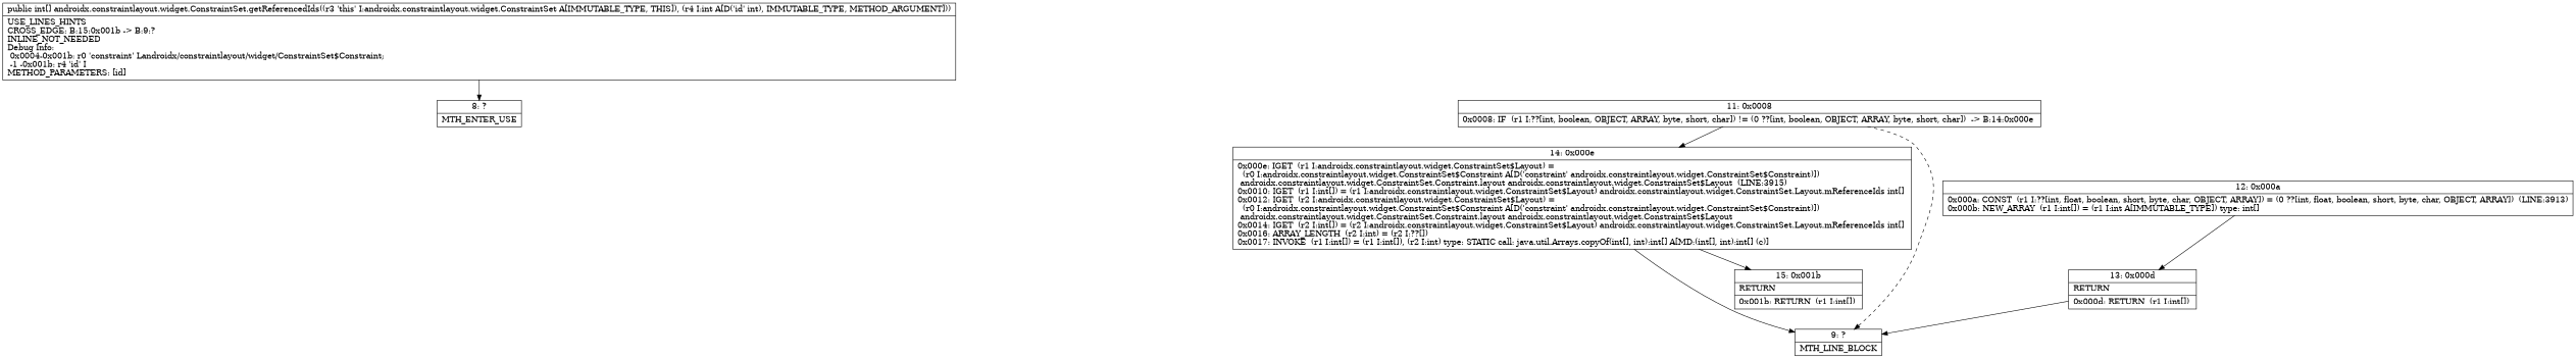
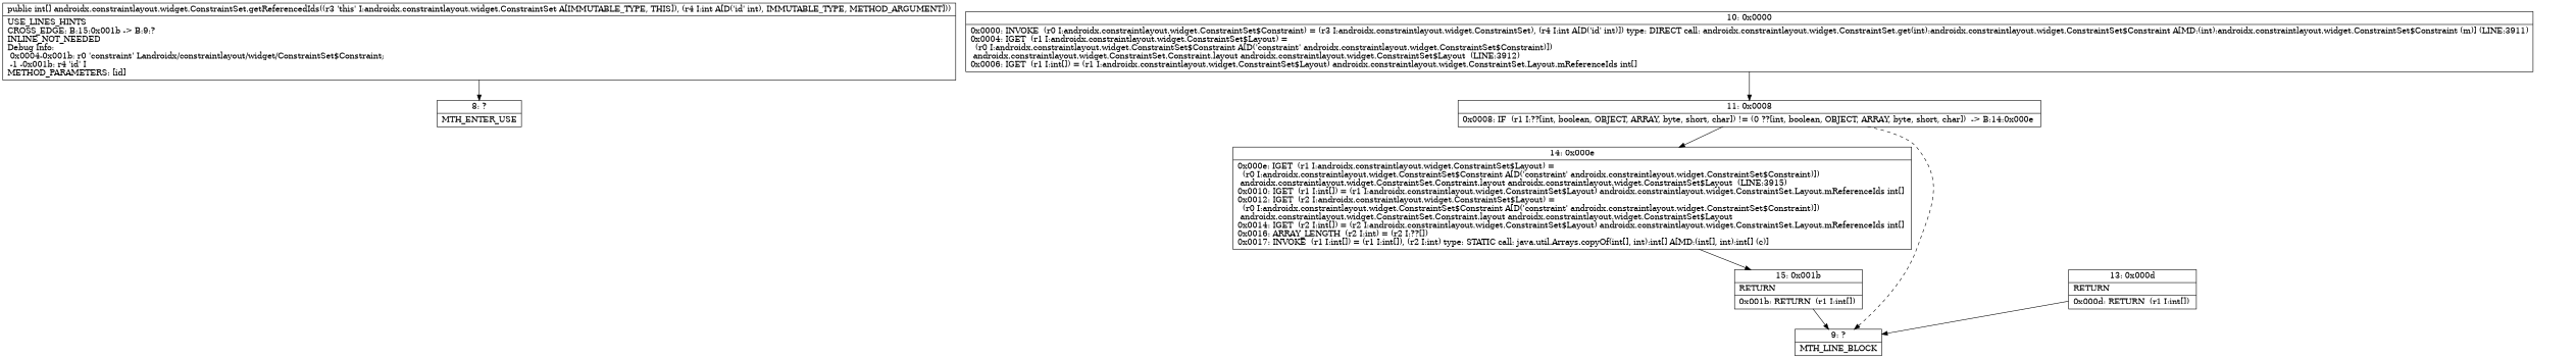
  digraph {
    node [shape=record]
    n1 [label="{8\:\ ?|MTH_ENTER_USE\l}"]
+   n2 [label="{10\:\ 0x0000|0x0000: INVOKE  (r0 I:androidx.constraintlayout.widget.ConstraintSet$Constraint) = (r3 I:androidx.constraintlayout.widget.ConstraintSet), (r4 I:int A[D('id' int)]) type: DIRECT call: androidx.constraintlayout.widget.ConstraintSet.get(int):androidx.constraintlayout.widget.ConstraintSet$Constraint A[MD:(int):androidx.constraintlayout.widget.ConstraintSet$Constraint (m)] (LINE:3911)\l0x0004: IGET  (r1 I:androidx.constraintlayout.widget.ConstraintSet$Layout) = \l  (r0 I:androidx.constraintlayout.widget.ConstraintSet$Constraint A[D('constraint' androidx.constraintlayout.widget.ConstraintSet$Constraint)])\l androidx.constraintlayout.widget.ConstraintSet.Constraint.layout androidx.constraintlayout.widget.ConstraintSet$Layout  (LINE:3912)\l0x0006: IGET  (r1 I:int[]) = (r1 I:androidx.constraintlayout.widget.ConstraintSet$Layout) androidx.constraintlayout.widget.ConstraintSet.Layout.mReferenceIds int[] \l}"]
    n3 [label="{11\:\ 0x0008|0x0008: IF  (r1 I:??[int, boolean, OBJECT, ARRAY, byte, short, char]) != (0 ??[int, boolean, OBJECT, ARRAY, byte, short, char])  \-\> B:14:0x000e \l}"]
    n4 [label="{14\:\ 0x000e|0x000e: IGET  (r1 I:androidx.constraintlayout.widget.ConstraintSet$Layout) = \l  (r0 I:androidx.constraintlayout.widget.ConstraintSet$Constraint A[D('constraint' androidx.constraintlayout.widget.ConstraintSet$Constraint)])\l androidx.constraintlayout.widget.ConstraintSet.Constraint.layout androidx.constraintlayout.widget.ConstraintSet$Layout  (LINE:3915)\l0x0010: IGET  (r1 I:int[]) = (r1 I:androidx.constraintlayout.widget.ConstraintSet$Layout) androidx.constraintlayout.widget.ConstraintSet.Layout.mReferenceIds int[] \l0x0012: IGET  (r2 I:androidx.constraintlayout.widget.ConstraintSet$Layout) = \l  (r0 I:androidx.constraintlayout.widget.ConstraintSet$Constraint A[D('constraint' androidx.constraintlayout.widget.ConstraintSet$Constraint)])\l androidx.constraintlayout.widget.ConstraintSet.Constraint.layout androidx.constraintlayout.widget.ConstraintSet$Layout \l0x0014: IGET  (r2 I:int[]) = (r2 I:androidx.constraintlayout.widget.ConstraintSet$Layout) androidx.constraintlayout.widget.ConstraintSet.Layout.mReferenceIds int[] \l0x0016: ARRAY_LENGTH  (r2 I:int) = (r2 I:??[]) \l0x0017: INVOKE  (r1 I:int[]) = (r1 I:int[]), (r2 I:int) type: STATIC call: java.util.Arrays.copyOf(int[], int):int[] A[MD:(int[], int):int[] (c)]\l}"]
    n5 [label="{9\:\ ?|MTH_LINE_BLOCK\l}"]
-   n6 [label="{12\:\ 0x000a|0x000a: CONST  (r1 I:??[int, float, boolean, short, byte, char, OBJECT, ARRAY]) = (0 ??[int, float, boolean, short, byte, char, OBJECT, ARRAY])  (LINE:3913)\l0x000b: NEW_ARRAY  (r1 I:int[]) = (r1 I:int A[IMMUTABLE_TYPE]) type: int[] \l}"]
    n7 [label="{13\:\ 0x000d|RETURN\l|0x000d: RETURN  (r1 I:int[]) \l}"]
    n8 [label="{15\:\ 0x001b|RETURN\l|0x001b: RETURN  (r1 I:int[]) \l}"]
    n9 [label="{public int[] androidx.constraintlayout.widget.ConstraintSet.getReferencedIds((r3 'this' I:androidx.constraintlayout.widget.ConstraintSet A[IMMUTABLE_TYPE, THIS]), (r4 I:int A[D('id' int), IMMUTABLE_TYPE, METHOD_ARGUMENT]))  | USE_LINES_HINTS\lCROSS_EDGE: B:15:0x001b \-\> B:9:?\lINLINE_NOT_NEEDED\lDebug Info:\l  0x0004\-0x001b: r0 'constraint' Landroidx\/constraintlayout\/widget\/ConstraintSet$Constraint;\l  \-1 \-0x001b: r4 'id' I\lMETHOD_PARAMETERS: [id]\l}"]
+   n2 -> n3
    n3 -> n4
    n3 -> n5 [style=dashed]
    n4 -> n8
-   n6 -> n7
    n7 -> n5
-   n4 -> n5
+   n8 -> n5
    n9 -> n1
  }
